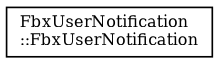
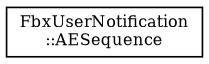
  digraph {
    rankdir=LR
    fontname="DejaVu Serif"
-   n1 [color=black fillcolor=white fontname="DejaVu Serif" fontsize=10 height=0.2 label="FbxUserNotification\l::FbxUserNotification" shape=record style=filled width=0.4]
+   n1 [color=black fillcolor=white fontname="DejaVu Serif" fontsize=10 height=0.2 label="FbxUserNotification\l::AESequence" shape=record style=filled width=0.4]
  }
